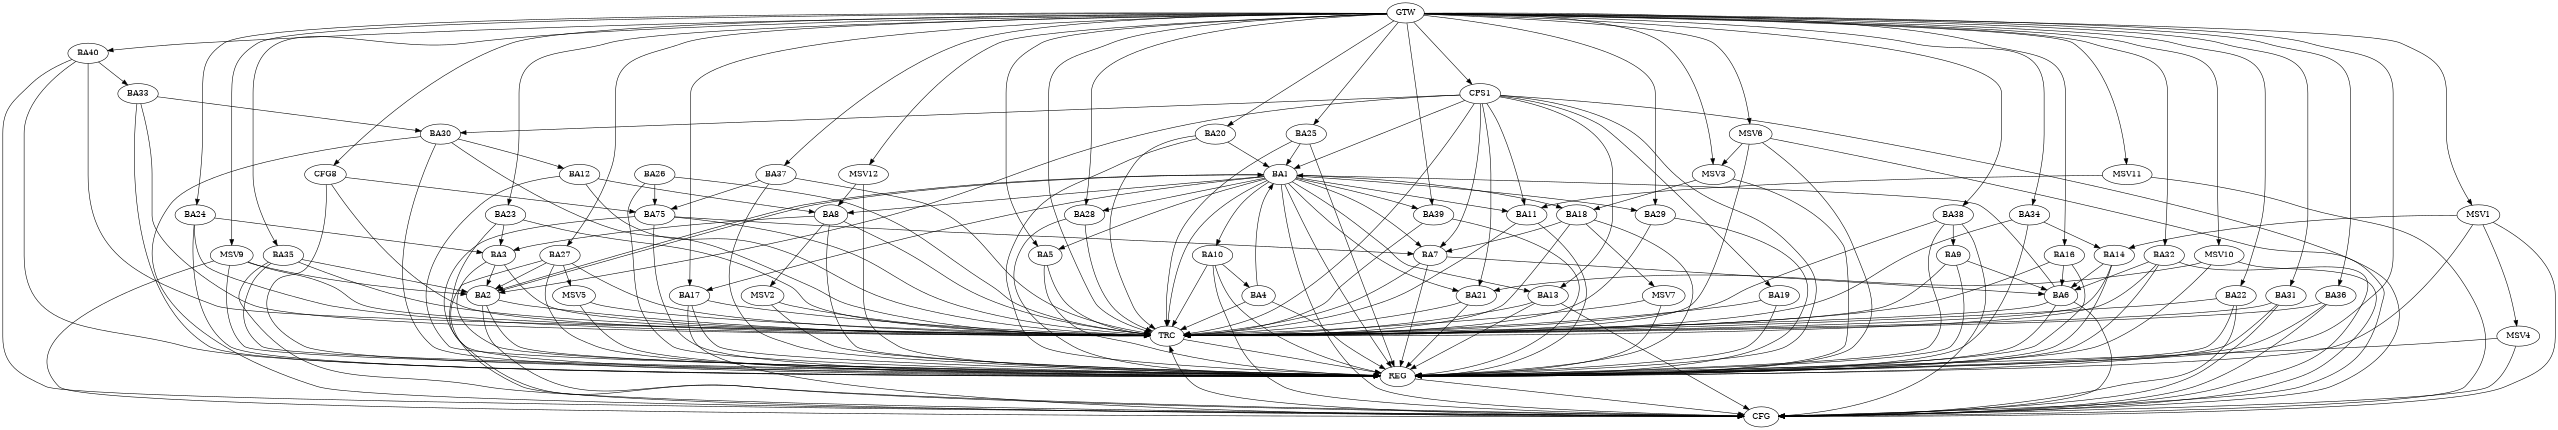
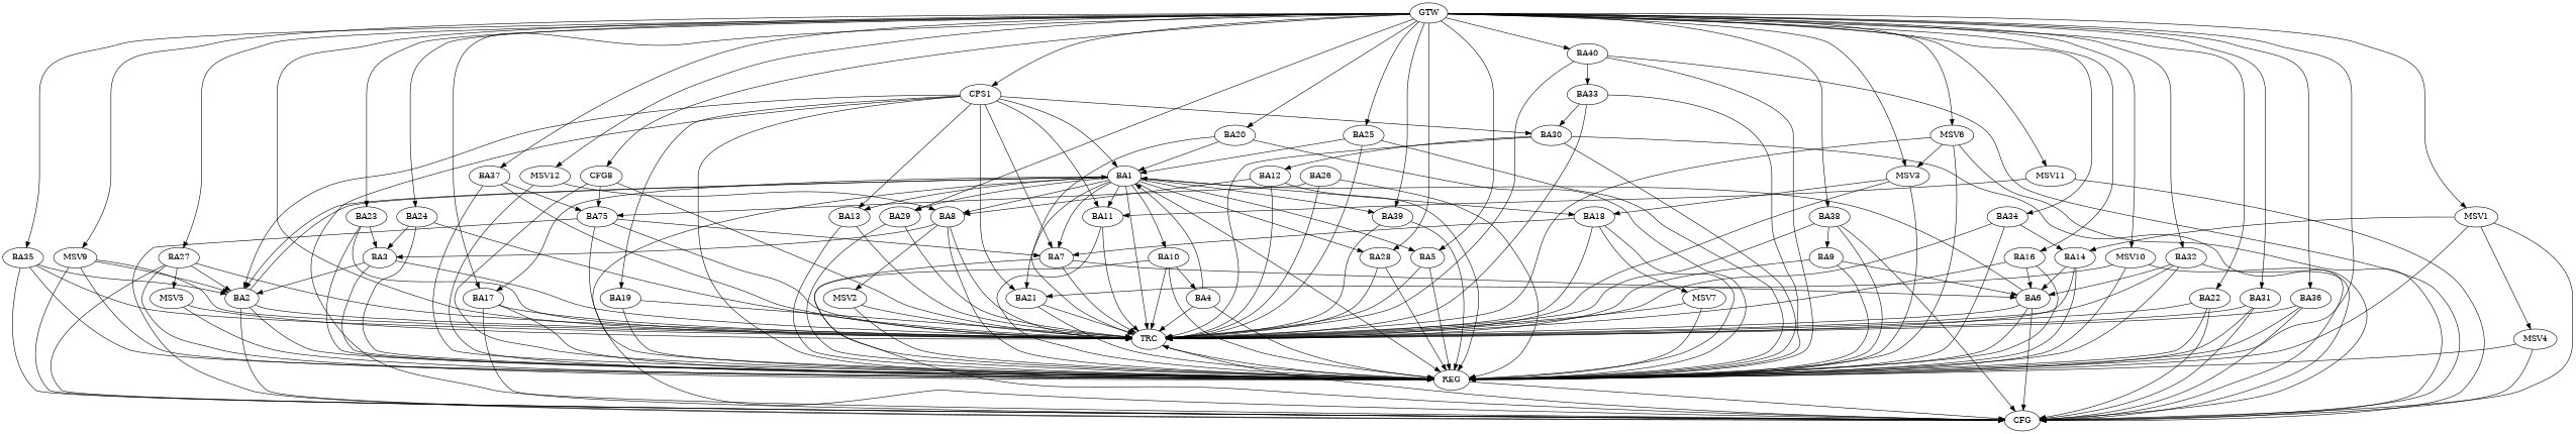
  strict digraph {
    n1 [label=BA1]
    n2 [label=BA2]
    n3 [label=BA5]
    n4 [label=BA7]
    n5 [label=BA8]
    n6 [label=BA10]
    n7 [label=BA11]
    n8 [label=BA13]
    n9 [label=BA17]
    n10 [label=BA18]
    n11 [label=BA21]
    n12 [label=BA28]
    n13 [label=BA29]
    n14 [label=BA39]
    n15 [label=REG]
    n16 [label=CFG]
    n17 [label=TRC]
    n18 [label=BA6]
    n19 [label=BA3]
    n20 [label=MSV2]
    n21 [label=BA4]
    n22 [label=MSV7]
    n23 [label=BA9]
    n24 [label=BA12]
    n25 [label=BA14]
    n26 [label=BA75]
    n27 [label=BA16]
    n28 [label=BA19]
    n29 [label=BA20]
    n30 [label=BA22]
    n31 [label=BA23]
    n32 [label=BA24]
    n33 [label=BA25]
    n34 [label=BA26]
    n35 [label=BA27]
    n36 [label=MSV5]
    n37 [label=BA30]
    n38 [label=BA31]
    n39 [label=BA32]
    n40 [label=BA33]
    n41 [label=BA34]
    n42 [label=BA35]
    n43 [label=BA36]
    n44 [label=BA37]
    n45 [label=BA38]
    n46 [label=BA40]
    n47 [label=CPS1]
    n48 [label=GTW]
    n49 [label=MSV1]
    n50 [label=MSV3]
    n51 [label=MSV6]
    n52 [label=CFG8]
    n53 [label=MSV9]
    n54 [label=MSV10]
    n55 [label=MSV11]
    n56 [label=MSV12]
    n57 [label=MSV4]
    n1 -> n2
    n1 -> n3
    n1 -> n4
    n1 -> n5
    n1 -> n6
    n1 -> n7
    n1 -> n8
    n1 -> n9
    n1 -> n10
    n1 -> n11
    n1 -> n12
    n1 -> n13
    n1 -> n14
    n1 -> n15
    n1 -> n16
    n1 -> n17
    n2 -> n1
    n2 -> n15
    n2 -> n16
    n2 -> n17
    n3 -> n15
    n3 -> n17
    n4 -> n15
    n4 -> n17
    n4 -> n18
    n5 -> n15
    n5 -> n17
    n5 -> n19
    n5 -> n20
    n6 -> n15
    n6 -> n16
    n6 -> n17
    n6 -> n21
    n7 -> n15
    n7 -> n17
    n8 -> n15
-   n8 -> n16
    n8 -> n17
    n9 -> n15
    n9 -> n16
    n9 -> n17
    n10 -> n4
    n10 -> n15
    n10 -> n17
    n10 -> n22
    n11 -> n15
    n11 -> n17
    n12 -> n15
    n12 -> n17
    n13 -> n15
    n13 -> n17
    n14 -> n15
    n14 -> n17
    n15 -> n16
    n16 -> n17
    n17 -> n15
    n18 -> n1
    n18 -> n15
    n18 -> n16
    n18 -> n17
    n19 -> n2
    n19 -> n15
    n19 -> n17
    n20 -> n15
    n20 -> n17
    n21 -> n1
    n21 -> n15
    n21 -> n17
    n22 -> n15
    n22 -> n17
    n23 -> n15
    n23 -> n17
    n23 -> n18
    n24 -> n5
    n24 -> n15
    n24 -> n17
    n25 -> n15
    n25 -> n17
    n25 -> n18
    n26 -> n4
    n26 -> n15
    n26 -> n16
    n26 -> n17
    n27 -> n15
    n27 -> n17
    n27 -> n18
    n28 -> n15
    n28 -> n17
    n29 -> n1
    n29 -> n15
    n29 -> n17
    n30 -> n15
    n30 -> n16
    n30 -> n17
    n31 -> n15
    n31 -> n17
    n31 -> n19
    n32 -> n15
    n32 -> n17
    n32 -> n19
    n33 -> n1
    n33 -> n15
    n33 -> n17
    n34 -> n15
    n34 -> n17
    n34 -> n26
    n35 -> n2
    n35 -> n15
    n35 -> n16
    n35 -> n17
    n35 -> n36
    n36 -> n15
    n36 -> n17
    n37 -> n15
    n37 -> n16
    n37 -> n17
    n37 -> n24
    n38 -> n15
    n38 -> n16
    n38 -> n17
    n39 -> n15
    n39 -> n16
    n39 -> n17
    n39 -> n18
    n40 -> n15
    n40 -> n17
    n40 -> n37
    n41 -> n15
    n41 -> n17
    n41 -> n25
    n42 -> n2
    n42 -> n15
    n42 -> n16
    n42 -> n17
    n43 -> n15
    n43 -> n16
    n43 -> n17
    n44 -> n15
    n44 -> n17
    n44 -> n26
    n45 -> n15
    n45 -> n16
    n45 -> n17
    n45 -> n23
    n46 -> n15
    n46 -> n16
    n46 -> n17
    n46 -> n40
    n47 -> n1
    n47 -> n2
    n47 -> n4
    n47 -> n7
    n47 -> n8
    n47 -> n11
    n47 -> n15
    n47 -> n16
-   n47 -> n17
+   n50 -> n17
    n47 -> n28
    n47 -> n37
    n48 -> n3
    n48 -> n9
    n48 -> n12
    n48 -> n13
    n48 -> n14
    n48 -> n15
    n48 -> n17
    n48 -> n27
    n48 -> n29
    n48 -> n30
    n48 -> n31
    n48 -> n32
    n48 -> n33
    n48 -> n35
    n48 -> n38
    n48 -> n39
    n48 -> n41
    n48 -> n42
    n48 -> n43
    n48 -> n44
    n48 -> n45
    n48 -> n46
    n48 -> n47
    n48 -> n49
    n48 -> n50
    n48 -> n51
    n48 -> n52
    n48 -> n53
    n48 -> n54
    n48 -> n55
    n48 -> n56
    n49 -> n15
    n49 -> n16
    n49 -> n25
    n49 -> n57
    n50 -> n10
    n50 -> n15
    n51 -> n15
    n51 -> n16
    n51 -> n17
    n51 -> n50
    n52 -> n15
    n52 -> n17
    n52 -> n26
    n53 -> n2
    n53 -> n15
    n53 -> n16
    n53 -> n17
    n54 -> n11
    n54 -> n15
    n54 -> n16
    n55 -> n7
    n55 -> n16
    n56 -> n5
    n56 -> n15
    n57 -> n15
    n57 -> n16
  }
